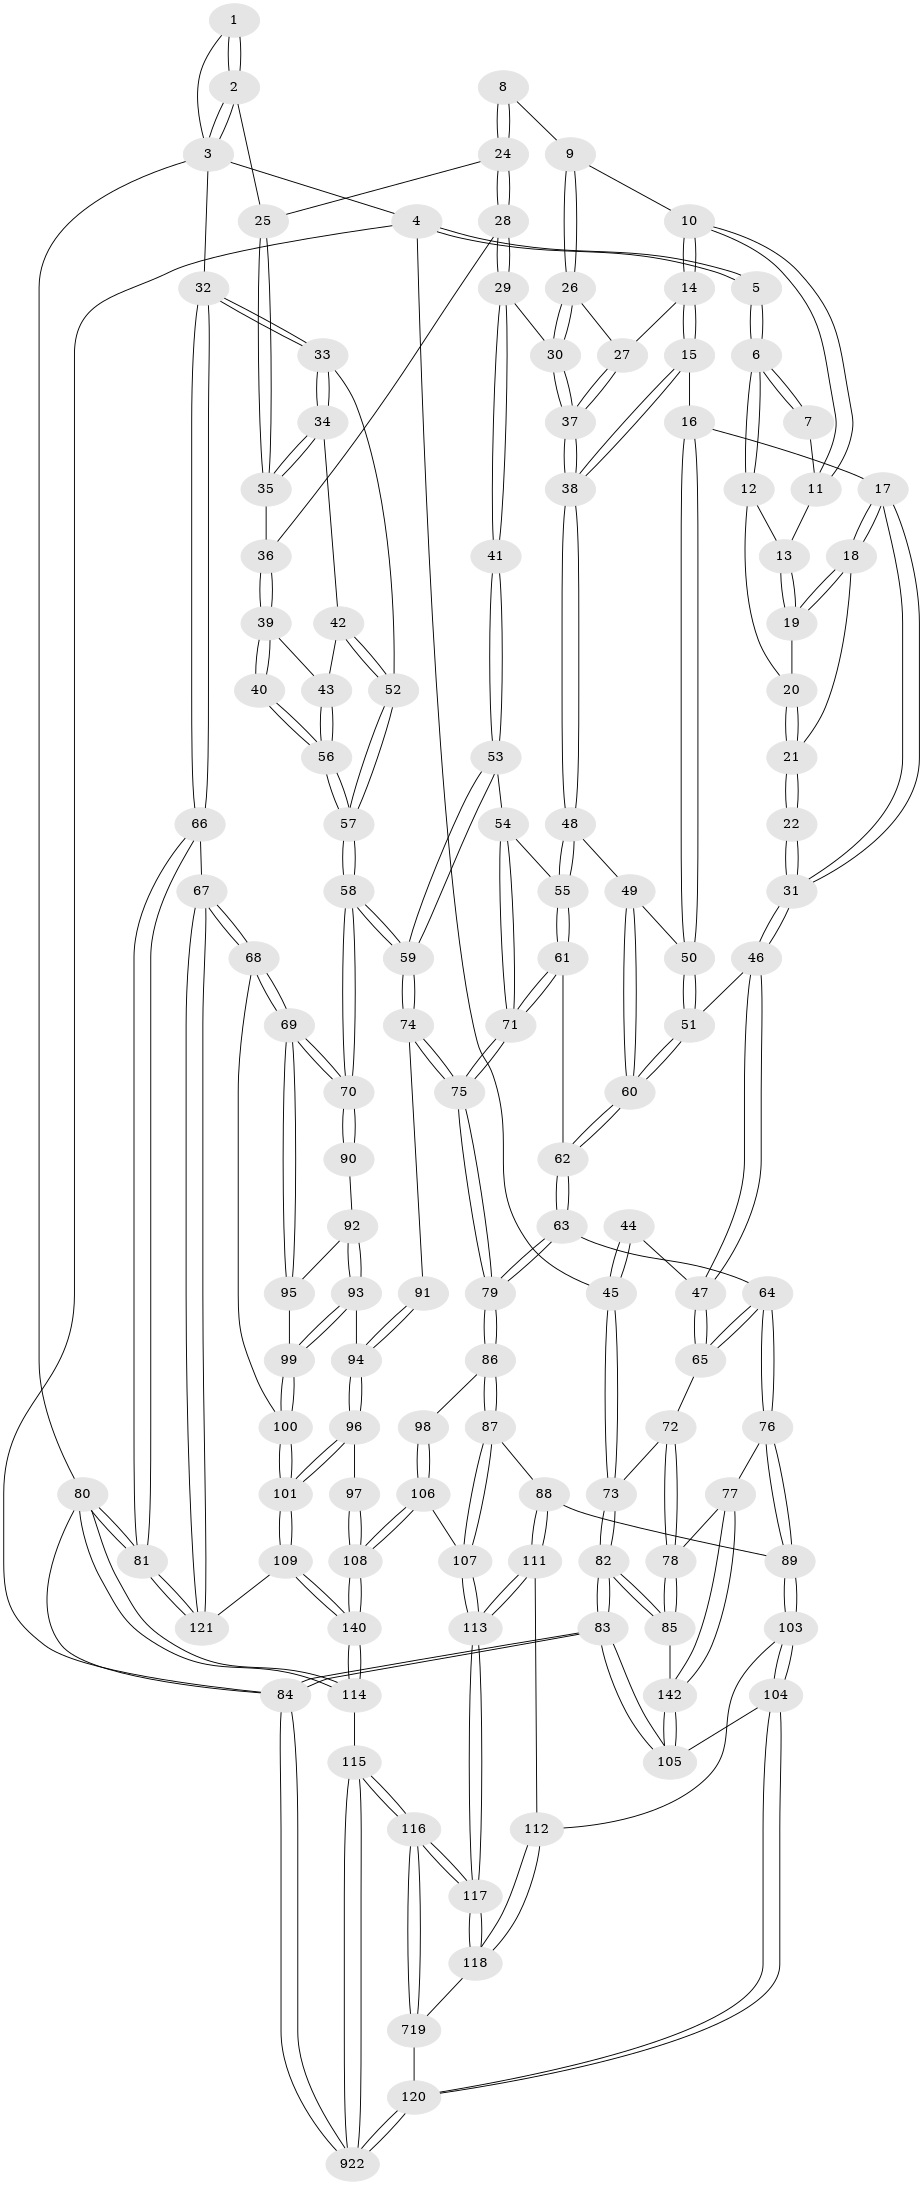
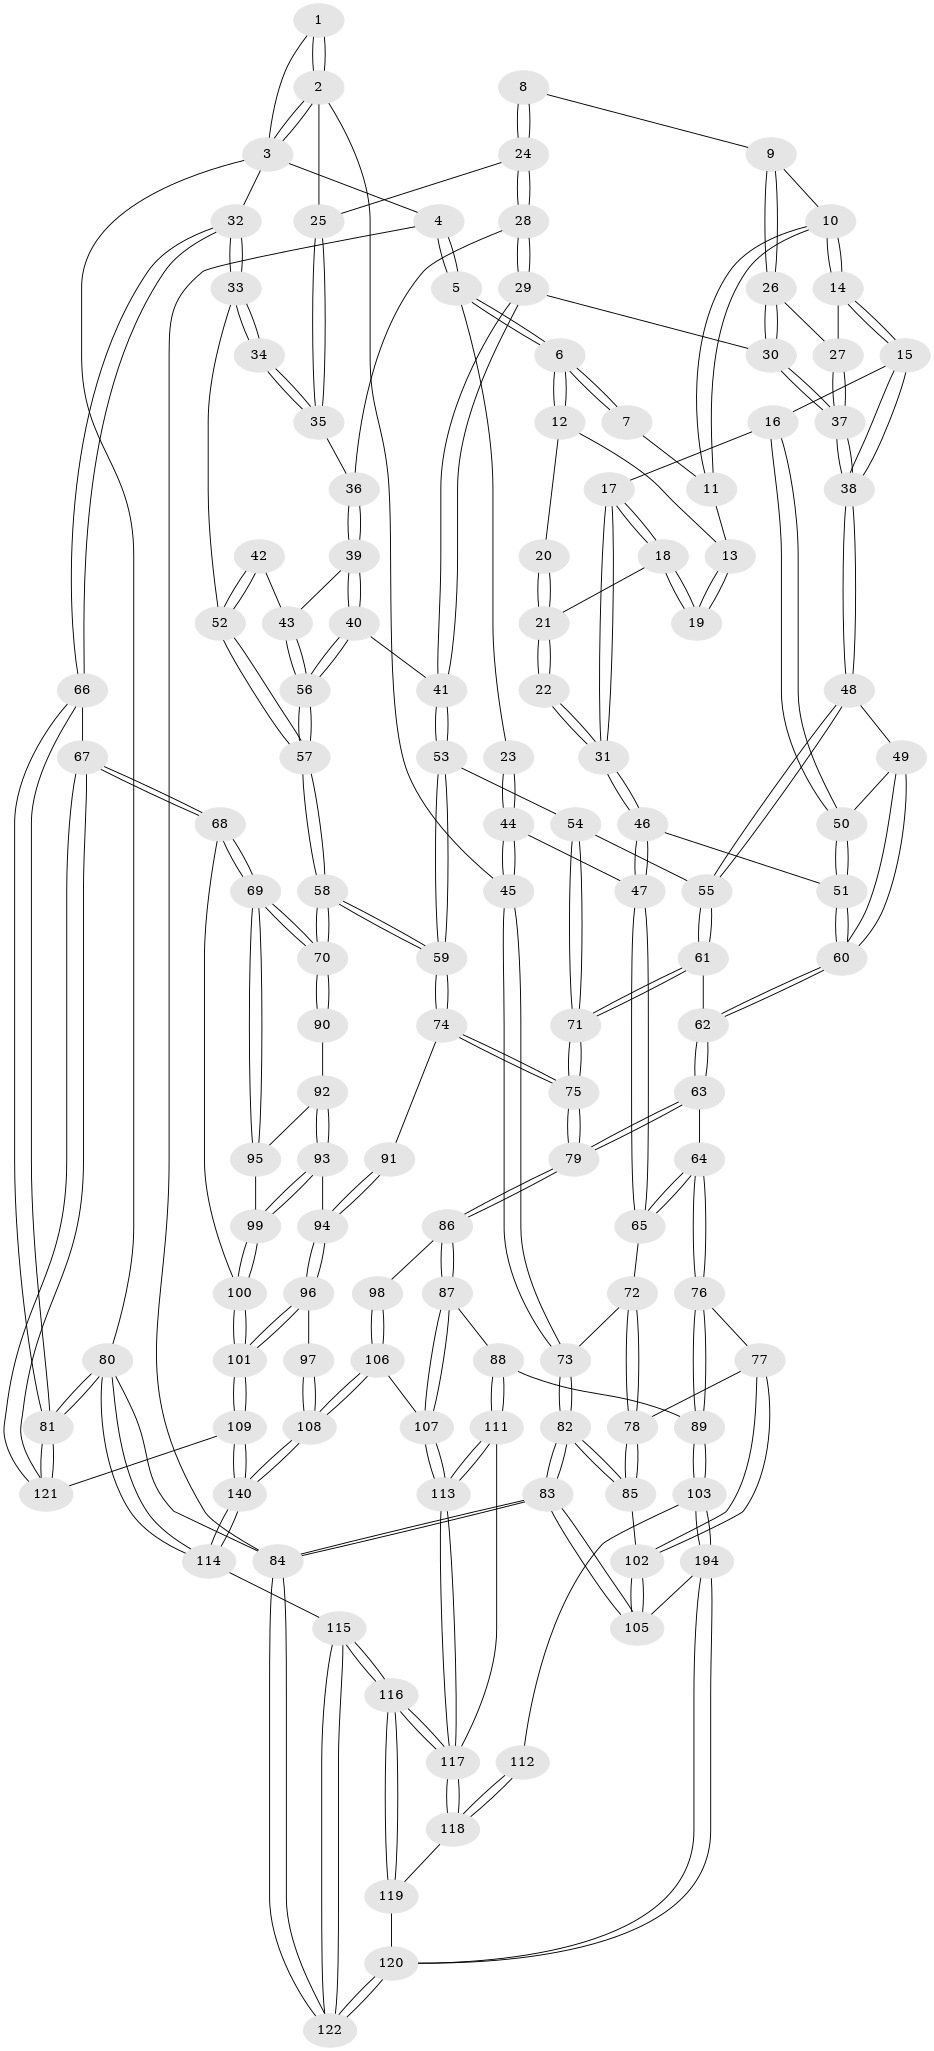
  graph {
    node [color=gray90 style=filled]
    1
    2
    3
    25
    8
    9
    24
    4
    32
    80
    35
    5
    45
    84
    33
    66
    81
    114
    6
+   23
    73
-   122 [label=922]
+   122
    7
    12
    44
    11
    13
    20
    10
    26
    28
    14
    27
    30
    15
    19
    21
    16
    38
    37
    17
    50
    48
    18
    31
    51
    46
    22
    47
    29
    36
    41
    39
    53
    34
    52
    67
    42
    57
    43
    40
    49
    55
    56
    54
    59
    65
    82
    60
    72
    61
    62
    58
    71
    74
    75
    70
    90
    91
    63
    64
    79
    76
    86
    77
    89
    78
    68
    121
    69
    100
    95
    101
    99
    92
    85
    83
    94
-   102 [label=142]
+   102
    103
    105
    87
    98
    115
    88
    107
    106
    111
    113
    112
-   104
+   104 [label=194]
    93
    96
    97
    108
    109
    n117 [label=140]
    120
    118
    117
-   119 [label=719]
+   119
    116
    1 -- 2
    1 -- 2
    1 -- 3
    2 -- 3
    2 -- 3
    2 -- 25
    3 -- 4
    3 -- 32
    3 -- 80
    25 -- 35
    25 -- 35
    8 -- 9
    8 -- 24
    8 -- 24
    9 -- 10
    9 -- 26
    9 -- 26
    24 -- 25
    24 -- 28
    24 -- 28
    4 -- 5
    4 -- 5
-   4 -- 45
+   2 -- 45
    4 -- 84
    32 -- 33
    32 -- 33
    32 -- 66
    32 -- 66
    80 -- 84
    80 -- 81
    80 -- 81
    80 -- 114
    80 -- 114
    35 -- 36
    5 -- 6
    5 -- 6
+   5 -- 23
    45 -- 73
    45 -- 73
    84 -- 122
    84 -- 122
    33 -- 34
    33 -- 34
    33 -- 52
    66 -- 81
    66 -- 81
    66 -- 67
    81 -- 121
    81 -- 121
    114 -- 115
    6 -- 7
    6 -- 7
    6 -- 12
    6 -- 12
+   23 -- 44
+   23 -- 44
    73 -- 82
    73 -- 82
    7 -- 11
    12 -- 13
    12 -- 20
    44 -- 45
    44 -- 45
    44 -- 47
    11 -- 13
    13 -- 19
    13 -- 19
    20 -- 21
    20 -- 21
    10 -- 11
    10 -- 11
    10 -- 14
    10 -- 14
    26 -- 27
    26 -- 30
    26 -- 30
    28 -- 29
    28 -- 29
    28 -- 36
    14 -- 27
    14 -- 15
    14 -- 15
    27 -- 37
    27 -- 37
    30 -- 37
    30 -- 37
    15 -- 16
    15 -- 38
    15 -- 38
-   19 -- 20
    21 -- 22
    21 -- 22
    16 -- 17
    16 -- 50
    16 -- 50
    38 -- 48
    38 -- 48
    37 -- 38
    37 -- 38
    17 -- 18
    17 -- 18
    17 -- 31
    17 -- 31
    50 -- 51
    50 -- 51
    48 -- 49
    48 -- 55
    48 -- 55
    18 -- 19
    18 -- 19
    18 -- 21
    31 -- 46
    31 -- 46
    51 -- 60
    51 -- 60
    46 -- 51
    46 -- 47
    46 -- 47
    22 -- 31
    22 -- 31
    47 -- 65
    47 -- 65
    29 -- 30
    29 -- 41
    29 -- 41
    36 -- 39
    36 -- 39
    41 -- 53
    41 -- 53
    39 -- 43
    39 -- 40
    39 -- 40
    53 -- 54
    53 -- 59
    53 -- 59
    34 -- 35
    34 -- 35
-   34 -- 42
    52 -- 57
    52 -- 57
    67 -- 68
    67 -- 68
    67 -- 121
    67 -- 121
    42 -- 52
    42 -- 52
    42 -- 43
    57 -- 58
    57 -- 58
    43 -- 56
    43 -- 56
+   40 -- 41
    40 -- 56
    40 -- 56
    49 -- 50
    49 -- 60
    49 -- 60
    55 -- 61
    55 -- 61
    56 -- 57
    56 -- 57
    54 -- 55
    54 -- 71
    54 -- 71
    59 -- 74
    59 -- 74
    65 -- 72
    82 -- 85
    82 -- 85
    82 -- 83
    82 -- 83
    60 -- 62
    60 -- 62
    72 -- 73
    72 -- 78
    72 -- 78
    61 -- 62
    61 -- 71
    61 -- 71
    62 -- 63
    62 -- 63
    58 -- 59
    58 -- 59
    58 -- 70
    58 -- 70
    71 -- 75
    71 -- 75
    74 -- 75
    74 -- 75
    74 -- 91
    75 -- 79
    75 -- 79
    70 -- 90
    70 -- 90
    90 -- 92
    91 -- 94
    91 -- 94
    63 -- 64
    63 -- 79
    63 -- 79
    64 -- 65
    64 -- 65
    64 -- 76
    64 -- 76
    79 -- 86
    79 -- 86
    76 -- 77
    76 -- 89
    76 -- 89
    86 -- 87
    86 -- 87
    86 -- 98
    77 -- 78
    77 -- 102
    77 -- 102
    89 -- 103
    89 -- 103
    78 -- 85
    78 -- 85
    68 -- 69
    68 -- 69
    68 -- 100
    69 -- 70
    69 -- 70
    69 -- 95
    69 -- 95
    100 -- 101
    100 -- 101
    95 -- 99
    101 -- 109
    101 -- 109
    99 -- 100
    99 -- 100
    92 -- 95
    92 -- 93
    92 -- 93
    85 -- 102
    83 -- 84
    83 -- 84
    83 -- 105
    83 -- 105
    94 -- 96
    94 -- 96
    102 -- 105
    102 -- 105
    103 -- 112
    103 -- 104
    103 -- 104
    87 -- 88
    87 -- 107
    87 -- 107
    98 -- 106
    98 -- 106
    115 -- 122
    115 -- 122
    115 -- 116
    115 -- 116
    88 -- 89
    88 -- 111
    88 -- 111
    107 -- 113
    107 -- 113
    106 -- 107
    106 -- 108
    106 -- 108
    111 -- 113
    111 -- 113
-   111 -- 112
+   111 -- 117
    113 -- 117
    113 -- 117
    112 -- 118
    112 -- 118
    104 -- 105
    104 -- 120
    104 -- 120
    93 -- 99
    93 -- 99
    93 -- 94
    96 -- 101
    96 -- 101
    96 -- 97
    97 -- 108
    97 -- 108
    108 -- n117
    108 -- n117
    109 -- 121
    109 -- n117
    109 -- n117
    n117 -- 114
    n117 -- 114
    120 -- 122
    120 -- 122
    118 -- 119
    117 -- 118
    117 -- 118
    119 -- 120
    116 -- 117
    116 -- 117
    116 -- 119
    116 -- 119
  }
